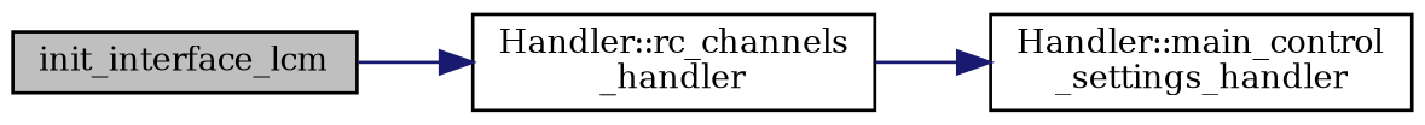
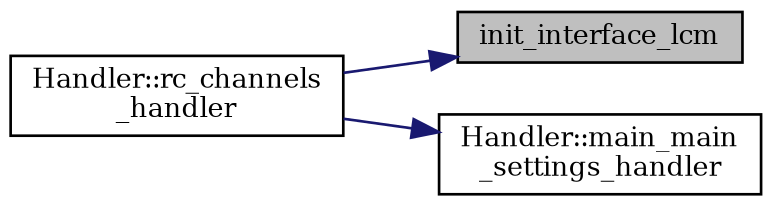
  digraph {
    fontname="DejaVu Serif"
    rankdir=LR
    node [color=black fillcolor=white fontname="DejaVu Serif" fontsize=10 shape=record style=filled]
    edge [color=midnightblue fontname="DejaVu Serif" fontsize=10 labelfontname=FreeSans labelfontsize=10 style=solid]
    n1 [fillcolor=grey75 fontcolor=black height=0.2 label=init_interface_lcm width=0.4]
    n2 [height=0.2 label="Handler::rc_channels\l_handler" width=0.4]
-   n3 [height=0.2 label="Handler::main_control\l_settings_handler" width=0.4]
-   n1 -> n2
+   n3 [height=0.2 label="Handler::main_main\l_settings_handler" width=0.4]
+   n2 -> n1
    n2 -> n3
  }
